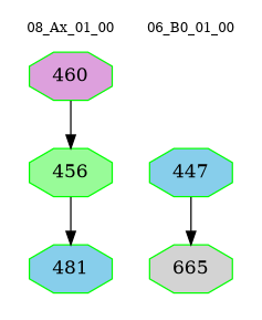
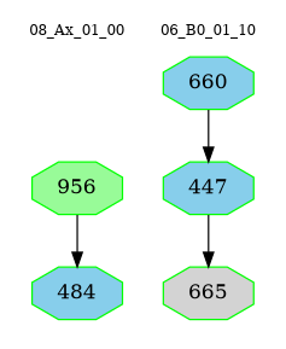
  digraph {
    node [color=green fillcolor=skyblue shape=octagon style=filled]
    edge [color=black]
-   n1 [fillcolor=plum label=460]
-   n2 [fillcolor=palegreen label=456]
-   n3 [label=481]
+   n2 [fillcolor=palegreen label=956]
+   n3 [label=484]
+   n4 [label=660]
    n5 [label=447]
    n6 [fillcolor=lightgrey label=665]
    subgraph cluster_1 {
      color=white
      fontsize=10
      label="08_Ax_01_00"
-     n1
      n2
      n3
    }
    subgraph cluster_2 {
      color=white
      fontsize=10
-     label="06_B0_01_00"
+     label="06_B0_01_10"
+     n4
      n5
      n6
    }
-   n1 -> n2
    n2 -> n3
+   n4 -> n5
    n5 -> n6
  }
